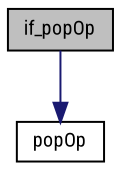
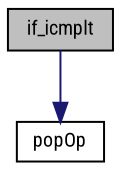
  digraph {
    rankdir=TB
    fontname="Roboto Condensed"
    node [color=black fontname="Roboto Condensed" fontsize=10 shape=record style=filled]
-   n1 [fillcolor=grey75 fontcolor=black height=0.2 label=if_popOp width=0.4]
+   n1 [fillcolor=grey75 fontcolor=black height=0.2 label=if_icmplt width=0.4]
    n2 [fillcolor=white height=0.2 label=popOp width=0.4]
    n1 -> n2 [color=midnightblue fontname="Roboto Condensed" fontsize=10 labelfontname=Helvetica labelfontsize=10 style=solid]
  }
